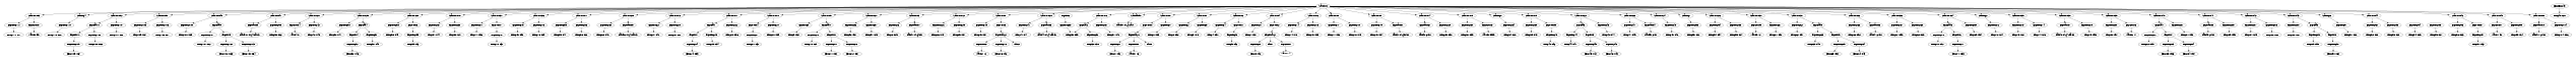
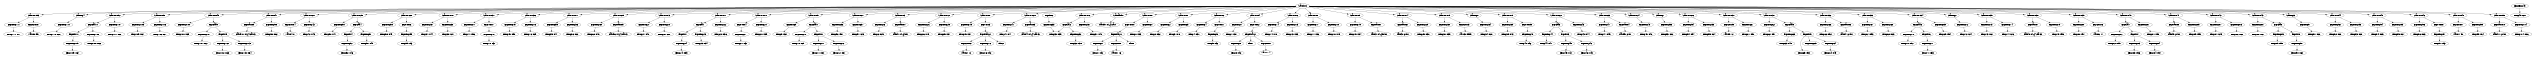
  digraph {
    ordering=out
    StatMove53
    ExpTemp111
    ExpConst8
    "Temp111: $rv"
    "Value8: 55"
    StatExp4
    ExpTemp110
    "Temp110: T28"
    ExpList10
    ExpTemp109
    "Temp109: T67"
    ExpCall10
    ExpTemp108
    "Temp108: T66"
    StatMove52
    ExpTemp107
    "Temp107: T68"
    StatMove51
    ExpTemp105
    ExpTemp106
    "Temp105: T67"
    "Temp106: T27"
    ExpName10
    "Label11: print"
    ExpTemp102
    "Temp102: T63"
    ExpTemp101
    "Temp101: T62"
    StatMove49
    ExpTemp100
    ExpCall9
    "Temp100: T65"
    ExpList9
    ExpTemp103
    ExpName9
    "Label10: LS@Search"
    StatMove47
    ExpTemp98
    "Temp98: T62"
    ExpName7
    "Label8: LS@Search"
    ExpTemp90
    "Temp90: T60"
    ExpConst4
    "Value4: 8"
    StatMove21
    ExpTemp42
    "Temp42: T43"
    StatMove25
    ExpTemp50
    ExpCall4
    "Temp50: T47"
    ExpList4
    ExpTemp51
    ExpTemp52
    "Temp51: T45"
    StatMove28
    ExpTemp58
    ExpMem6
    "Temp58: T49"
    ExpTemp59
    "Temp59: $fp"
    ExpTemp26
    "Temp26: T19"
    ExpTemp39
    "Temp39: T42"
    ExpConst5
    "Value5: 12"
    StatMove18
    ExpTemp37
    ExpTemp38
    "Temp37: T44"
    "Temp38: T21"
    StatMove37
    ExpTemp77
    ExpMem7
    "Temp77: T56"
    ExpTemp78
    "Temp78: $fp"
    StatMove36
    ExpTemp75
    ExpTemp76
    "Temp75: T58"
    "Temp76: T25"
    ExpTemp104
    "Temp104: T66"
    ExpTemp91
    "Temp91: T26"
    StatMove17
    ExpTemp35
    ExpTemp36
    "Temp35: T47"
    "Temp36: T22"
    ExpTemp1
    "Temp1: $fp"
    ExpList1
    ExpTemp24
    "Temp24: T35"
    StatMove29
    ExpTemp60
    ExpName5
    "Temp60: T48"
    "Label6: LS@Search"
    ExpTemp65
    "Temp65: T50"
    ExpList2
    ExpTemp33
    "Temp33: T39"
    ExpTemp49
    "Temp49: T21"
    ExpTemp30
    "Temp30: T39"
    ExpName2
    "Label3: print"
    ExpTemp29
    "Temp29: T38"
    StatMove13
    ExpTemp27
    ExpTemp28
    "Temp27: T40"
    "Temp28: T20"
    ExpTemp89
    "Temp89: T59"
    "Temp52: T46"
    ExpTemp25
    "Temp25: T37"
    ExpTemp96
    "Temp96: T63"
    ExpCall1
    ExpTemp23
    "Temp23: T34"
    ExpTemp44
    "Temp44: T41"
    StatMove11
    ExpTemp22
    "Temp22: T36"
    ExpTemp47
    "Temp47: T45"
    ExpMem4
    ExpTemp21
    "Temp21: $fp"
    StatMove10
    ExpTemp20
    "Temp20: T35"
    StatMove5
    ExpTemp9
    ExpCall0
    "Temp9: T32"
    ExpTemp10
    ExpList0
    "Temp10: T29"
    ExpTemp11
    ExpTemp12
    StatMove27
    ExpTemp56
    ExpTemp57
    "Temp56: T51"
    "Temp57: T23"
    ExpMem0
    ExpBinary0
    ExpConst0
    Plus0
    "Value0: 16"
    ExpTemp15
    "Temp15: T37"
    ExpTemp82
    "Temp82: T55"
    ExpTemp4
    "Temp4: T30"
    StatMove3
    ExpTemp6
    ExpName0
    "Temp6: T29"
    "Label1: LS@Init"
    ExpCall2
    ExpTemp32
    "Temp32: T38"
    ExpConst2
    "Value2: 12"
    "Temp11: T30"
    "Temp103: T64"
    ExpTemp88
    "Temp88: T61"
    StatMove12
    ExpConst3
    "Value3: 9999"
    ExpTemp17
    "Temp17: T36"
    StatMove7
    ExpMem3
    ExpBinary2
    ExpTemp16
    Plus2
    ExpTemp7
    "Temp7: T31"
    StatMove20
    ExpTemp41
    ExpName3
    "Temp41: T41"
    "Label4: LS@Search"
    StatMove16
    ExpTemp31
    "Temp31: T40"
    StatList0
    StatLabel0
    StatMove0
    StatMove1
    StatMove2
    StatMove4
    StatMove6
    StatMove8
    StatMove9
    StatMove14
    StatMove15
    StatExp0
    StatMove19
    StatMove22
    StatMove23
    StatMove24
    StatExp1
    StatMove26
    StatMove30
    StatMove31
    StatMove32
    StatMove33
    StatMove34
    StatExp2
    StatMove35
    StatMove38
    StatMove39
    StatMove40
    StatMove41
    StatMove42
    StatMove43
    StatExp3
    StatMove44
+   StatMove45
    StatMove46
    StatMove48
    StatMove50
    "Label0: LS@Start"
    ExpTemp0
    ExpTemp2
    ExpTemp3
    ExpMem1
    ExpMem2
    ExpTemp14
    ExpTemp13
    ExpTemp18
    ExpTemp19
    ExpName1
    ExpTemp34
    ExpMem5
    ExpCall3
    ExpTemp43
    ExpName4
    ExpTemp48
    ExpTemp53
    ExpTemp54
    ExpTemp55
    ExpTemp61
    ExpTemp62
    ExpCall5
    ExpTemp66
    ExpName6
    ExpTemp67
    ExpTemp68
    ExpCall6
    ExpTemp69
    ExpTemp72
    ExpTemp73
    ExpTemp74
    ExpTemp79
    ExpTemp80
    ExpConst6
    ExpCall7
    ExpTemp81
    ExpName8
    ExpTemp85
    ExpTemp87
    ExpTemp86
    ExpCall8
    ExpTemp92
    ExpTemp93
    ExpTemp94
    ExpTemp95
    ExpMem8
    ExpConst7
    ExpTemp99
    "Temp0: T33"
    "Temp2: T32"
    "Temp3: T18"
    ExpTemp5
    ExpBinary1
    "Temp14: T18"
    "Temp13: T33"
    "Temp18: T19"
    "Temp19: T34"
    "Label2: LS@Print"
    "Temp34: T20"
    ExpTemp40
    ExpList3
    "Temp43: T44"
    "Label5: print"
    "Temp48: T46"
    "Temp53: T22"
    "Temp54: T54"
    "Temp55: T24"
    "Temp61: T50"
    "Temp62: T51"
    ExpTemp63
    ExpList5
    "Temp66: T52"
    "Label7: print"
    "Temp67: T53"
    "Temp68: T23"
    ExpTemp70
    ExpList6
    "Temp69: T54"
    "Temp72: T24"
    "Temp73: T61"
    "Temp74: T26"
    "Temp79: T55"
    "Temp80: T57"
    "Value6: 17"
    ExpList7
    "Temp81: T58"
    "Label9: print"
    "Temp85: T59"
    "Temp87: T25"
    "Temp86: T60"
    ExpList8
    "Temp92: T68"
    "Temp93: T28"
    "Temp94: T65"
    "Temp95: T27"
    ExpTemp97
    "Value7: 50"
    "Temp99: T64"
    "Temp5: $fp"
    ExpTemp8
    Plus1
    ExpConst1
    "Temp8: $fp"
    "Value1: 4"
    "Temp70: T52"
    ExpTemp71
    "Temp71: T53"
    ExpTemp45
    ExpTemp46
    "Temp45: T42"
    "Temp46: T43"
    "Temp63: T48"
    ExpTemp64
    "Temp12: T31"
    ExpTemp83
    ExpTemp84
    "Temp83: T56"
    "Temp84: T57"
    "Temp16: $fp"
    "Temp40: $fp"
    "Temp97: $fp"
    "Temp64: T49"
    StatMove53 -> ExpTemp111
    StatMove53 -> ExpConst8
    ExpTemp111 -> "Temp111: $rv"
    ExpConst8 -> "Value8: 55"
    StatExp4 -> ExpTemp110
    ExpTemp110 -> "Temp110: T28"
    ExpList10 -> ExpTemp109
    ExpTemp109 -> "Temp109: T67"
    ExpCall10 -> ExpList10
    ExpCall10 -> ExpTemp108
    ExpTemp108 -> "Temp108: T66"
    StatMove52 -> ExpCall10
    StatMove52 -> ExpTemp107
    ExpTemp107 -> "Temp107: T68"
    StatMove51 -> ExpTemp105
    StatMove51 -> ExpTemp106
    ExpTemp105 -> "Temp105: T67"
    ExpTemp106 -> "Temp106: T27"
    ExpName10 -> "Label11: print"
    ExpTemp102 -> "Temp102: T63"
    ExpTemp101 -> "Temp101: T62"
    StatMove49 -> ExpTemp100
    StatMove49 -> ExpCall9
    ExpTemp100 -> "Temp100: T65"
    ExpCall9 -> ExpTemp101
    ExpCall9 -> ExpList9
    ExpList9 -> ExpTemp102
    ExpList9 -> ExpTemp103
    ExpTemp103 -> "Temp103: T64"
    ExpName9 -> "Label10: LS@Search"
    StatMove47 -> ExpName9
    StatMove47 -> ExpTemp98
    ExpTemp98 -> "Temp98: T62"
    ExpName7 -> "Label8: LS@Search"
    ExpTemp90 -> "Temp90: T60"
    ExpConst4 -> "Value4: 8"
    StatMove21 -> ExpConst4
    StatMove21 -> ExpTemp42
    ExpTemp42 -> "Temp42: T43"
    StatMove25 -> ExpTemp50
    StatMove25 -> ExpCall4
    ExpTemp50 -> "Temp50: T47"
    ExpCall4 -> ExpList4
    ExpCall4 -> ExpTemp51
    ExpList4 -> ExpTemp52
    ExpTemp51 -> "Temp51: T45"
    ExpTemp52 -> "Temp52: T46"
    StatMove28 -> ExpTemp58
    StatMove28 -> ExpMem6
    ExpTemp58 -> "Temp58: T49"
    ExpMem6 -> ExpTemp59
    ExpTemp59 -> "Temp59: $fp"
    ExpTemp26 -> "Temp26: T19"
    ExpTemp39 -> "Temp39: T42"
    ExpConst5 -> "Value5: 12"
    StatMove18 -> ExpTemp37
    StatMove18 -> ExpTemp38
    ExpTemp37 -> "Temp37: T44"
    ExpTemp38 -> "Temp38: T21"
    StatMove37 -> ExpTemp77
    StatMove37 -> ExpMem7
    ExpTemp77 -> "Temp77: T56"
    ExpMem7 -> ExpTemp78
    ExpTemp78 -> "Temp78: $fp"
    StatMove36 -> ExpTemp75
    StatMove36 -> ExpTemp76
    ExpTemp75 -> "Temp75: T58"
    ExpTemp76 -> "Temp76: T25"
    ExpTemp104 -> "Temp104: T66"
    ExpTemp91 -> "Temp91: T26"
    StatMove17 -> ExpTemp35
    StatMove17 -> ExpTemp36
    ExpTemp35 -> "Temp35: T47"
    ExpTemp36 -> "Temp36: T22"
    ExpTemp1 -> "Temp1: $fp"
    ExpList1 -> ExpTemp24
    ExpTemp24 -> "Temp24: T35"
    StatMove29 -> ExpTemp60
    StatMove29 -> ExpName5
    ExpTemp60 -> "Temp60: T48"
    ExpName5 -> "Label6: LS@Search"
-   ExpTemp65 -> "Temp65: T50"
+   ExpList5 -> "Temp65: T50"
    ExpList2 -> ExpTemp33
    ExpTemp33 -> "Temp33: T39"
    ExpTemp49 -> "Temp49: T21"
    ExpTemp30 -> "Temp30: T39"
    ExpName2 -> "Label3: print"
    ExpTemp29 -> "Temp29: T38"
    StatMove13 -> ExpTemp27
    StatMove13 -> ExpTemp28
    ExpTemp27 -> "Temp27: T40"
    ExpTemp28 -> "Temp28: T20"
    ExpTemp89 -> "Temp89: T59"
    ExpTemp25 -> "Temp25: T37"
    ExpTemp96 -> "Temp96: T63"
    ExpCall1 -> ExpList1
    ExpCall1 -> ExpTemp23
    ExpTemp23 -> "Temp23: T34"
    ExpTemp44 -> "Temp44: T41"
    StatMove11 -> ExpCall1
    StatMove11 -> ExpTemp22
    ExpTemp22 -> "Temp22: T36"
    ExpTemp47 -> "Temp47: T45"
    ExpMem4 -> ExpTemp21
    ExpTemp21 -> "Temp21: $fp"
    StatMove10 -> ExpMem4
    StatMove10 -> ExpTemp20
    ExpTemp20 -> "Temp20: T35"
    StatMove5 -> ExpTemp9
    StatMove5 -> ExpCall0
    ExpTemp9 -> "Temp9: T32"
    ExpCall0 -> ExpTemp10
    ExpCall0 -> ExpList0
    ExpTemp10 -> "Temp10: T29"
    ExpList0 -> ExpTemp11
    ExpList0 -> ExpTemp12
    ExpTemp11 -> "Temp11: T30"
    ExpTemp12 -> "Temp12: T31"
    StatMove27 -> ExpTemp56
    StatMove27 -> ExpTemp57
    ExpTemp56 -> "Temp56: T51"
    ExpTemp57 -> "Temp57: T23"
    ExpMem0 -> ExpBinary0
    ExpBinary0 -> ExpTemp1
    ExpBinary0 -> ExpConst0
    ExpBinary0 -> Plus0
    ExpConst0 -> "Value0: 16"
    ExpTemp15 -> "Temp15: T37"
    ExpTemp82 -> "Temp82: T55"
    ExpTemp4 -> "Temp4: T30"
    StatMove3 -> ExpTemp6
    StatMove3 -> ExpName0
    ExpTemp6 -> "Temp6: T29"
    ExpName0 -> "Label1: LS@Init"
    ExpCall2 -> "Temp33: T39"
    ExpCall2 -> ExpTemp32
    ExpTemp32 -> "Temp32: T38"
    ExpConst2 -> "Value2: 12"
    ExpTemp88 -> "Temp88: T61"
    StatMove12 -> ExpTemp26
    StatMove12 -> ExpTemp25
    ExpConst3 -> "Value3: 9999"
    ExpTemp17 -> "Temp17: T36"
    StatMove7 -> ExpTemp15
    StatMove7 -> ExpMem3
    ExpMem3 -> ExpBinary2
    ExpBinary2 -> ExpConst2
    ExpBinary2 -> ExpTemp16
    ExpBinary2 -> Plus2
    ExpTemp16 -> "Temp16: $fp"
    ExpTemp7 -> "Temp7: T31"
    StatMove20 -> ExpTemp41
    StatMove20 -> ExpName3
    ExpTemp41 -> "Temp41: T41"
    ExpName3 -> "Label4: LS@Search"
    StatMove16 -> ExpCall2
    StatMove16 -> ExpTemp31
    ExpTemp31 -> "Temp31: T40"
    StatList0 -> StatMove53
    StatList0 -> StatExp4
    StatList0 -> StatMove52
    StatList0 -> StatMove51
    StatList0 -> StatMove49
    StatList0 -> StatMove47
    StatList0 -> StatMove21
    StatList0 -> StatMove25
    StatList0 -> StatMove28
    StatList0 -> StatMove18
    StatList0 -> StatMove37
    StatList0 -> StatMove36
    StatList0 -> StatMove17
    StatList0 -> StatMove29
    StatList0 -> StatMove13
    StatList0 -> StatMove11
    StatList0 -> StatMove10
    StatList0 -> StatMove5
    StatList0 -> StatMove27
    StatList0 -> StatMove3
    StatList0 -> StatMove12
    StatList0 -> StatMove7
    StatList0 -> StatMove20
    StatList0 -> StatMove16
    StatList0 -> StatLabel0
    StatList0 -> StatMove0
    StatList0 -> StatMove1
    StatList0 -> StatMove2
    StatList0 -> StatMove4
    StatList0 -> StatMove6
    StatList0 -> StatMove8
    StatList0 -> StatMove9
    StatList0 -> StatMove14
    StatList0 -> StatMove15
    StatList0 -> StatExp0
    StatList0 -> StatMove19
    StatList0 -> StatMove22
    StatList0 -> StatMove23
    StatList0 -> StatMove24
    StatList0 -> StatExp1
    StatList0 -> StatMove26
    StatList0 -> StatMove30
    StatList0 -> StatMove31
    StatList0 -> StatMove32
    StatList0 -> StatMove33
    StatList0 -> StatMove34
    StatList0 -> StatExp2
    StatList0 -> StatMove35
    StatList0 -> StatMove38
    StatList0 -> StatMove39
    StatList0 -> StatMove40
    StatList0 -> StatMove41
    StatList0 -> StatMove42
    StatList0 -> StatMove43
    StatList0 -> StatExp3
    StatList0 -> StatMove44
+   StatList0 -> StatMove45
    StatList0 -> StatMove46
    StatList0 -> StatMove48
    StatList0 -> StatMove50
    StatLabel0 -> "Label0: LS@Start"
    StatMove0 -> ExpMem0
    StatMove0 -> ExpTemp0
    StatMove1 -> ExpTemp2
    StatMove1 -> ExpTemp3
    StatMove2 -> ExpTemp4
    StatMove2 -> ExpMem1
    StatMove4 -> ExpTemp7
    StatMove4 -> ExpMem2
    StatMove6 -> ExpTemp14
    StatMove6 -> ExpTemp13
    StatMove8 -> ExpTemp17
    StatMove8 -> ExpTemp18
    StatMove9 -> ExpTemp19
    StatMove9 -> ExpName1
    StatMove14 -> ExpName2
    StatMove14 -> ExpTemp29
    StatMove15 -> ExpTemp30
    StatMove15 -> ExpConst3
    StatExp0 -> ExpTemp34
    StatMove19 -> ExpTemp39
    StatMove19 -> ExpMem5
    StatMove22 -> ExpCall3
    StatMove22 -> ExpTemp43
    StatMove23 -> ExpTemp47
    StatMove23 -> ExpName4
    StatMove24 -> ExpTemp48
    StatExp1 -> ExpTemp53
    StatMove26 -> ExpTemp54
    StatMove26 -> ExpTemp55
    StatMove30 -> ExpConst5
    StatMove30 -> ExpTemp61
    StatMove31 -> ExpTemp62
    StatMove31 -> ExpCall5
    StatMove32 -> ExpTemp66
    StatMove32 -> ExpName6
    StatMove33 -> ExpTemp67
    StatMove33 -> ExpTemp68
    StatMove34 -> ExpCall6
    StatMove34 -> ExpTemp69
    StatExp2 -> ExpTemp72
    StatMove35 -> ExpTemp73
    StatMove35 -> ExpTemp74
    StatMove38 -> ExpName7
    StatMove38 -> ExpTemp79
    StatMove39 -> ExpTemp80
    StatMove39 -> ExpConst6
    StatMove40 -> ExpCall7
    StatMove40 -> ExpTemp81
    StatMove41 -> ExpName8
    StatMove41 -> ExpTemp85
    StatMove42 -> ExpTemp87
    StatMove42 -> ExpTemp86
    StatMove43 -> ExpTemp88
    StatMove43 -> ExpCall8
    StatExp3 -> ExpTemp91
    StatMove44 -> ExpTemp92
    StatMove44 -> ExpTemp93
+   StatMove45 -> ExpTemp94
+   StatMove45 -> ExpTemp95
    StatMove46 -> ExpTemp96
    StatMove46 -> ExpMem8
    StatMove48 -> ExpConst7
    StatMove48 -> ExpTemp99
    StatMove50 -> ExpName10
    StatMove50 -> ExpTemp104
    ExpTemp0 -> "Temp0: T33"
    ExpTemp2 -> "Temp2: T32"
    ExpTemp3 -> "Temp3: T18"
    ExpMem1 -> ExpTemp5
    ExpMem2 -> ExpBinary1
    ExpTemp14 -> "Temp14: T18"
    ExpTemp13 -> "Temp13: T33"
    ExpTemp18 -> "Temp18: T19"
    ExpTemp19 -> "Temp19: T34"
    ExpName1 -> "Label2: LS@Print"
    ExpTemp34 -> "Temp34: T20"
    ExpMem5 -> ExpTemp40
    ExpCall3 -> ExpTemp44
    ExpCall3 -> ExpList3
    ExpTemp43 -> "Temp43: T44"
    ExpName4 -> "Label5: print"
    ExpTemp48 -> "Temp48: T46"
    ExpTemp53 -> "Temp53: T22"
    ExpTemp54 -> "Temp54: T54"
    ExpTemp55 -> "Temp55: T24"
    ExpTemp61 -> "Temp61: T50"
    ExpTemp62 -> "Temp62: T51"
    ExpCall5 -> ExpTemp63
    ExpCall5 -> ExpList5
    ExpTemp66 -> "Temp66: T52"
    ExpName6 -> "Label7: print"
    ExpTemp67 -> "Temp67: T53"
    ExpTemp68 -> "Temp68: T23"
    ExpCall6 -> ExpTemp70
    ExpCall6 -> ExpList6
    ExpTemp69 -> "Temp69: T54"
    ExpTemp72 -> "Temp72: T24"
    ExpTemp73 -> "Temp73: T61"
    ExpTemp74 -> "Temp74: T26"
    ExpTemp79 -> "Temp79: T55"
    ExpTemp80 -> "Temp80: T57"
    ExpConst6 -> "Value6: 17"
    ExpCall7 -> ExpTemp82
    ExpCall7 -> ExpList7
    ExpTemp81 -> "Temp81: T58"
    ExpName8 -> "Label9: print"
    ExpTemp85 -> "Temp85: T59"
    ExpTemp87 -> "Temp87: T25"
    ExpTemp86 -> "Temp86: T60"
    ExpCall8 -> ExpTemp89
    ExpCall8 -> ExpList8
    ExpTemp92 -> "Temp92: T68"
    ExpTemp93 -> "Temp93: T28"
    ExpTemp94 -> "Temp94: T65"
    ExpTemp95 -> "Temp95: T27"
    ExpMem8 -> ExpTemp97
    ExpConst7 -> "Value7: 50"
    ExpTemp99 -> "Temp99: T64"
    ExpTemp5 -> "Temp5: $fp"
    ExpBinary1 -> ExpTemp8
    ExpBinary1 -> Plus1
    ExpBinary1 -> ExpConst1
    ExpTemp40 -> "Temp40: $fp"
    ExpList3 -> ExpTemp45
    ExpList3 -> ExpTemp46
    ExpTemp63 -> "Temp63: T48"
    ExpList5 -> ExpTemp65
    ExpList5 -> ExpTemp64
    ExpTemp70 -> "Temp70: T52"
    ExpList6 -> ExpTemp71
    ExpList7 -> ExpTemp83
    ExpList7 -> ExpTemp84
    ExpList8 -> ExpTemp90
    ExpTemp97 -> "Temp97: $fp"
    ExpTemp8 -> "Temp8: $fp"
    ExpConst1 -> "Value1: 4"
    ExpTemp71 -> "Temp71: T53"
    ExpTemp45 -> "Temp45: T42"
    ExpTemp46 -> "Temp46: T43"
    ExpTemp64 -> "Temp64: T49"
    ExpTemp83 -> "Temp83: T56"
    ExpTemp84 -> "Temp84: T57"
  }
